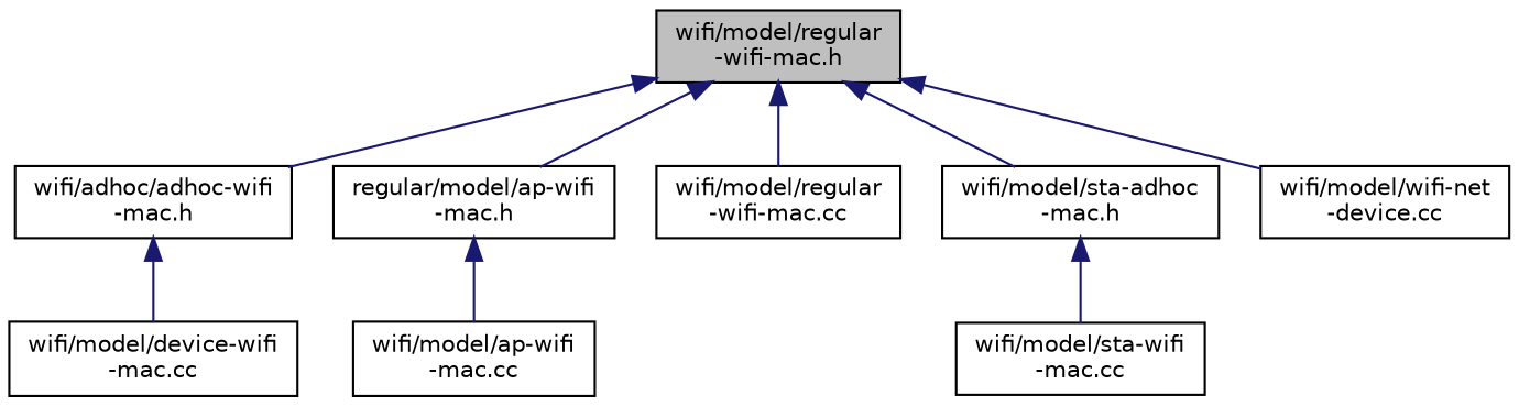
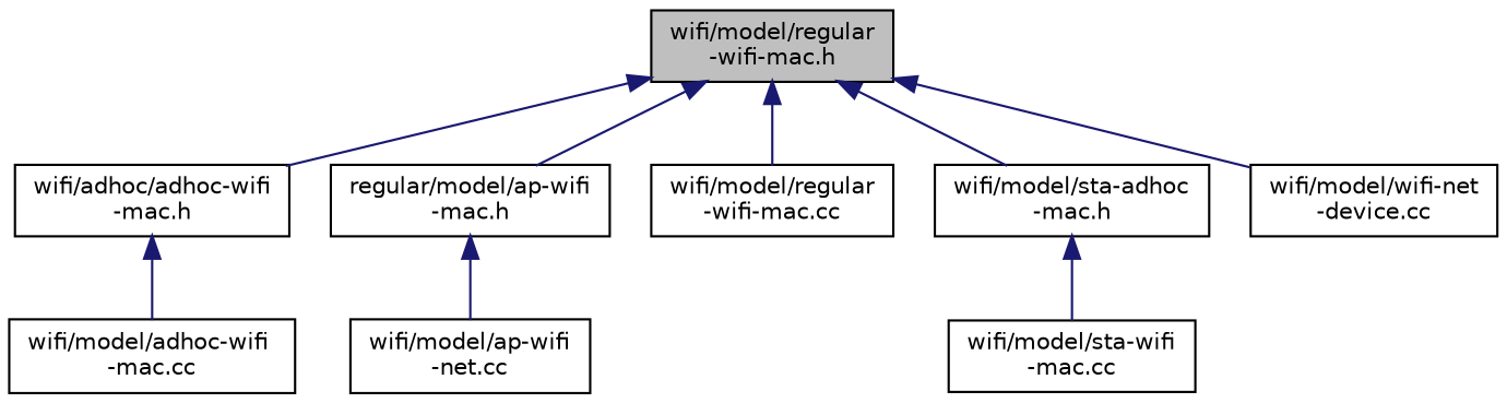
  digraph {
    node [color=black fillcolor=white fontname=Helvetica fontsize=10 shape=record style=filled]
    edge [color=midnightblue dir=back fontname=Helvetica fontsize=10 labelfontname=Helvetica labelfontsize=10 style=solid]
    n1 [fillcolor=grey75 fontcolor=black height=0.2 label="wifi/model/regular\l-wifi-mac.h" width=0.4]
    n2 [height=0.2 label="wifi/adhoc/adhoc-wifi\l-mac.h" width=0.4]
    n3 [height=0.2 label="regular/model/ap-wifi\l-mac.h" width=0.4]
    n4 [height=0.2 label="wifi/model/regular\l-wifi-mac.cc" width=0.4]
    n5 [height=0.2 label="wifi/model/sta-adhoc\l-mac.h" width=0.4]
    n6 [height=0.2 label="wifi/model/wifi-net\l-device.cc" width=0.4]
-   n7 [height=0.2 label="wifi/model/device-wifi\l-mac.cc" width=0.4]
-   n8 [height=0.2 label="wifi/model/ap-wifi\l-mac.cc" width=0.4]
+   n7 [height=0.2 label="wifi/model/adhoc-wifi\l-mac.cc" width=0.4]
+   n8 [height=0.2 label="wifi/model/ap-wifi\l-net.cc" width=0.4]
    n9 [height=0.2 label="wifi/model/sta-wifi\l-mac.cc" width=0.4]
    n1 -> n2
    n1 -> n3
    n1 -> n4
    n1 -> n5
    n1 -> n6
    n2 -> n7
    n3 -> n8
    n5 -> n9
  }
